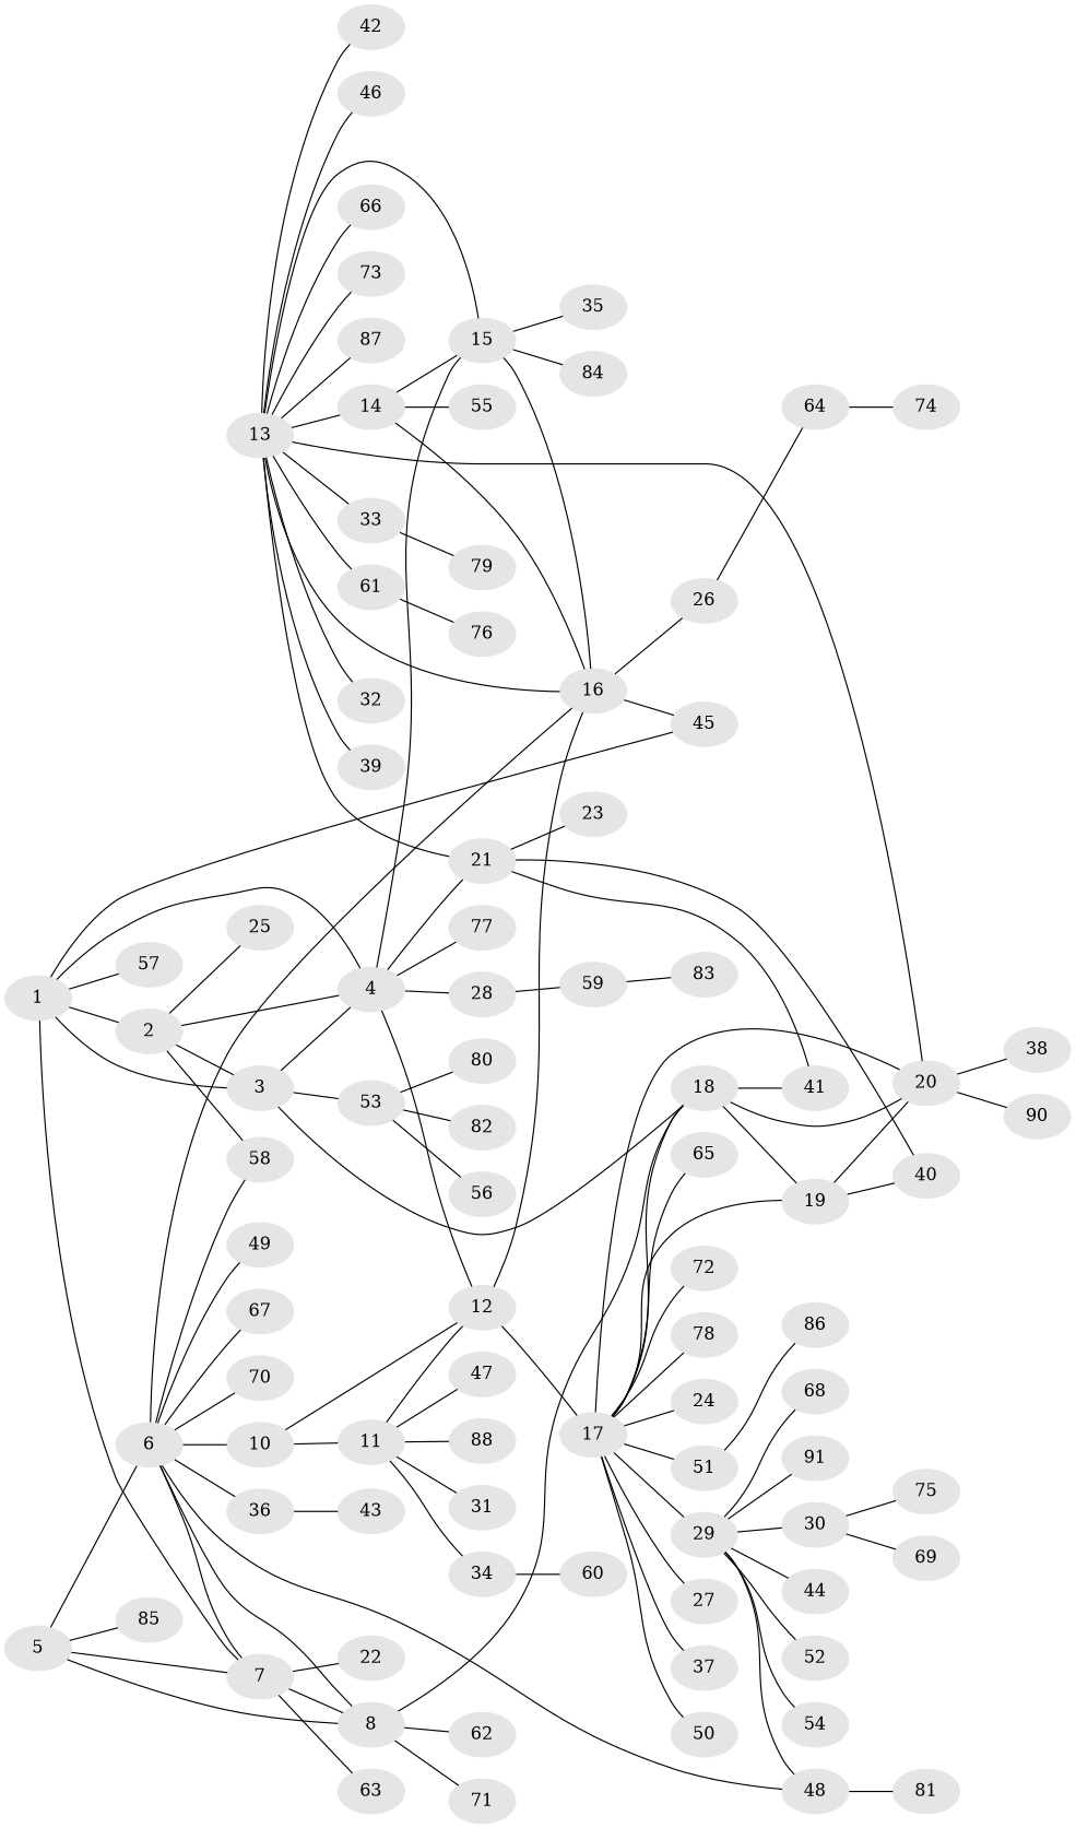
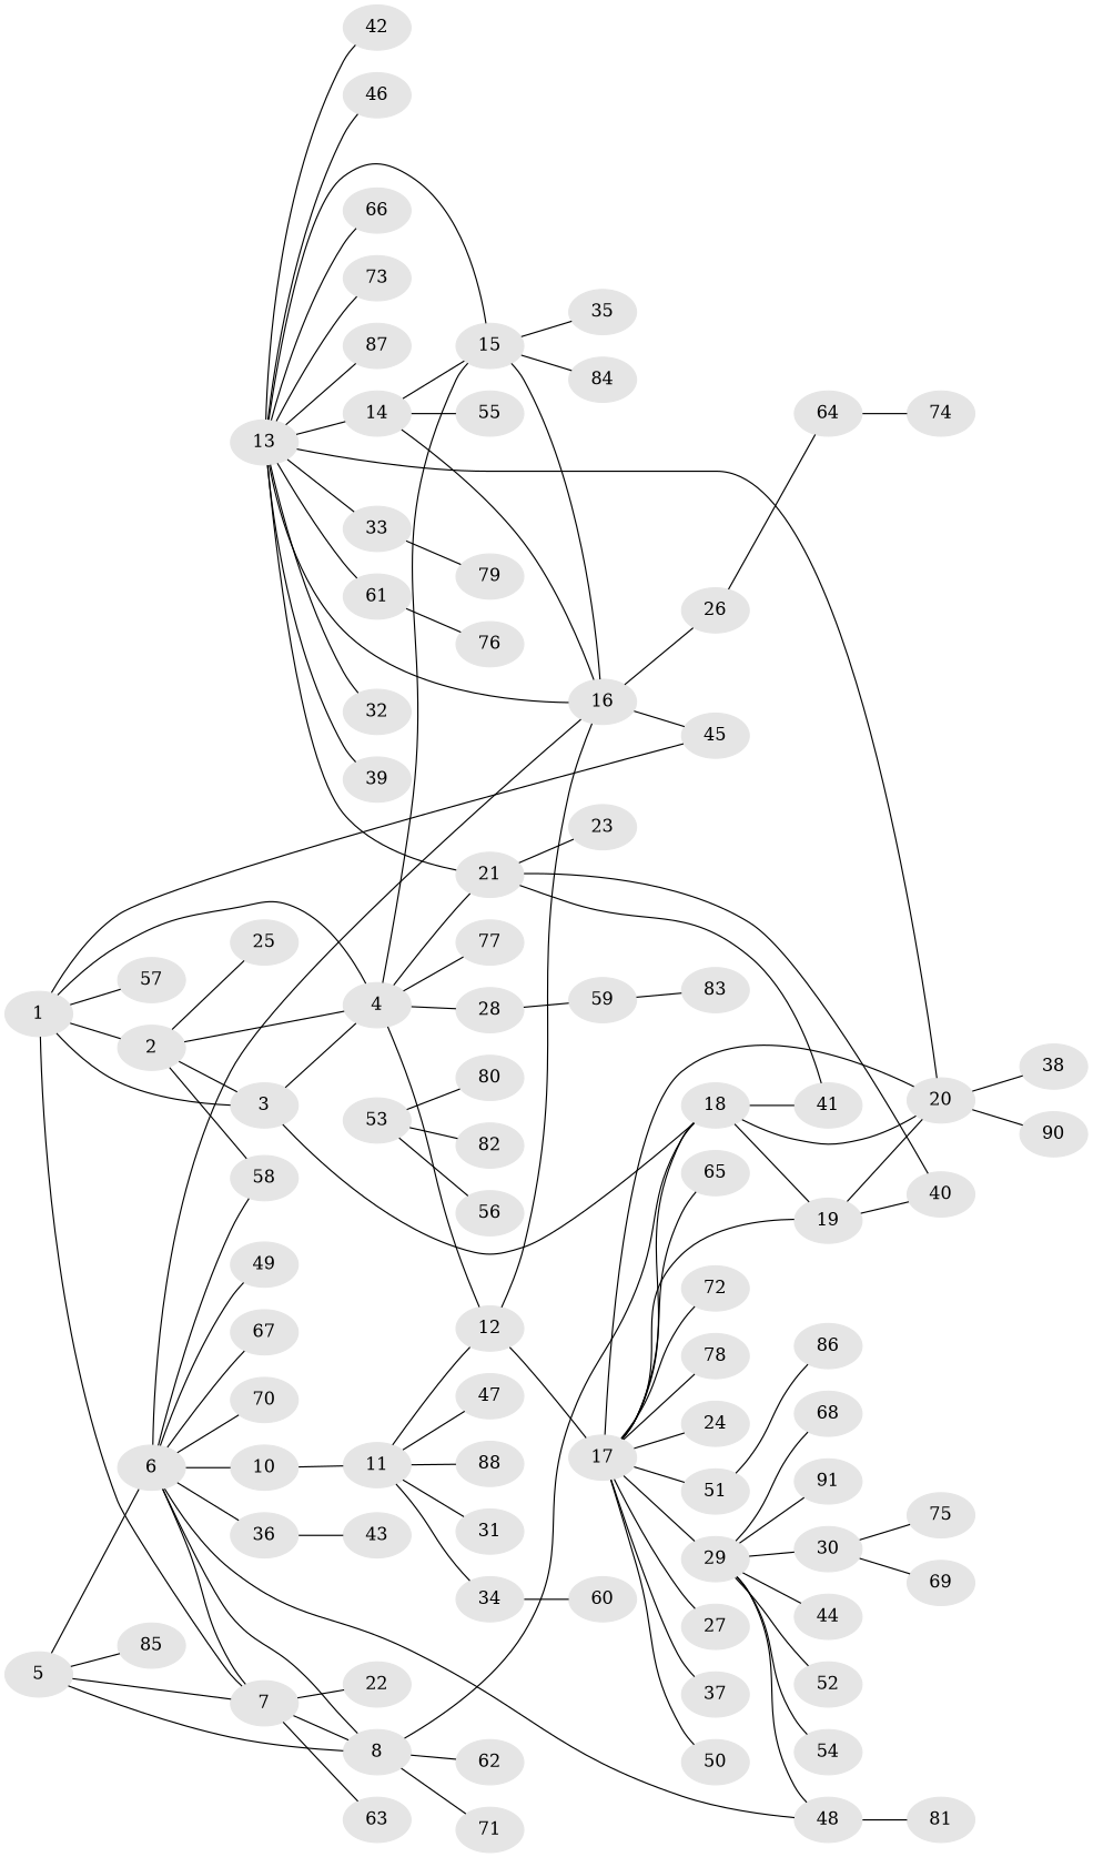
  graph {
    rankdir=LR
    node [color=gray90 style=filled]
    1
    2
    3
    4
    7
    45
    57
    25
    58
    18
    53
    12
    15
    21
    28
    77
    8
    22
    63
    20
    19
    41
    56
    80
    82
    16
    17
    35
    84
    40
    23
    59
    5
    6
    85
    10
    36
    48
    49
    67
    70
    62
    71
    11
    26
    43
    81
    31
    34
    47
    88
    60
    24
    27
    29
    37
    50
    51
    65
    72
    78
    13
    14
    32
    33
    39
    42
    46
    61
    66
    73
    87
    55
    38
    90
    79
    76
    64
    30
    44
    52
    54
    68
    91
    86
    74
    83
    69
    75
    1 -- 2
    1 -- 3
    1 -- 4
    1 -- 7
    1 -- 45
    1 -- 57
    2 -- 3
    2 -- 4
    2 -- 25
    2 -- 58
    3 -- 4
    3 -- 18
-   3 -- 53
    4 -- 12
    4 -- 15
    4 -- 21
    4 -- 28
    4 -- 77
    7 -- 8
    7 -- 22
    7 -- 63
    18 -- 20
    18 -- 19
    18 -- 41
    53 -- 56
    53 -- 80
    53 -- 82
    12 -- 16
    12 -- 17
    15 -- 16
    15 -- 35
    15 -- 84
    21 -- 41
    21 -- 40
    21 -- 23
    28 -- 59
    8 -- 18
    8 -- 62
    8 -- 71
    20 -- 38
    20 -- 90
    19 -- 20
    19 -- 40
    16 -- 45
    16 -- 26
    17 -- 18
    17 -- 20
    17 -- 19
    17 -- 24
    17 -- 27
    17 -- 29
    17 -- 37
    17 -- 50
    17 -- 51
    17 -- 65
    17 -- 72
    17 -- 78
    59 -- 83
    5 -- 7
    5 -- 8
    5 -- 6
    5 -- 85
    6 -- 7
    6 -- 58
    6 -- 8
    6 -- 16
    6 -- 10
    6 -- 36
    6 -- 48
    6 -- 49
    6 -- 67
    6 -- 70
-   10 -- 12
    10 -- 11
    36 -- 43
    48 -- 81
    11 -- 12
    11 -- 31
    11 -- 34
    11 -- 47
    11 -- 88
    26 -- 64
    34 -- 60
    29 -- 48
    29 -- 30
    29 -- 44
    29 -- 52
    29 -- 54
    29 -- 68
    29 -- 91
    51 -- 86
    13 -- 15
    13 -- 21
    13 -- 20
    13 -- 16
    13 -- 14
    13 -- 32
    13 -- 33
    13 -- 39
    13 -- 42
    13 -- 46
    13 -- 61
    13 -- 66
    13 -- 73
    13 -- 87
    14 -- 15
    14 -- 16
    14 -- 55
    33 -- 79
    61 -- 76
    64 -- 74
    30 -- 69
    30 -- 75
  }
